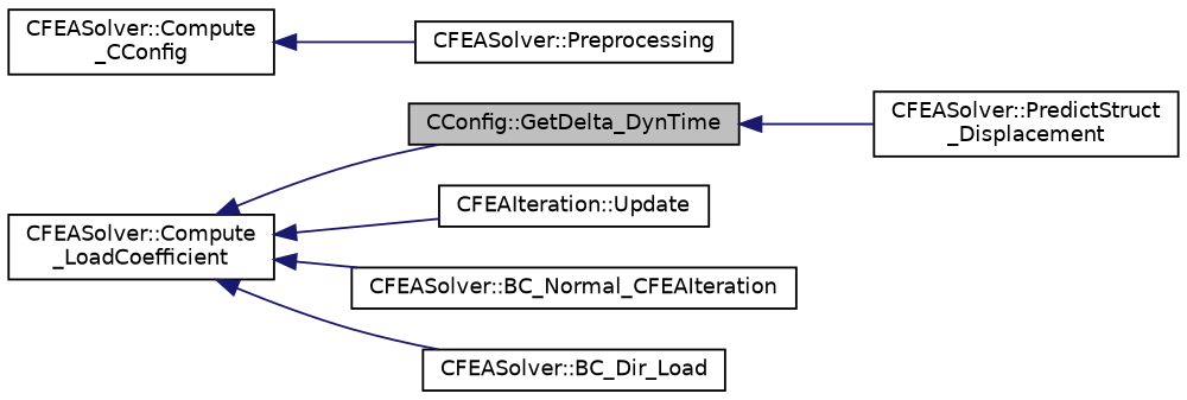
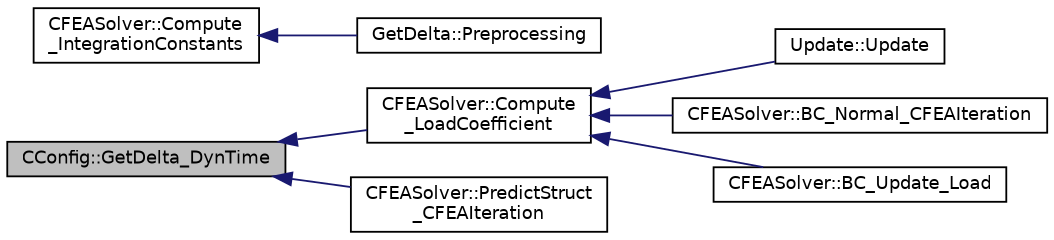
  digraph {
    rankdir=LR
    node [color=black fillcolor=white fontname=Helvetica fontsize=10 shape=record style=filled]
    edge [color=midnightblue dir=back fontname=Helvetica fontsize=10 labelfontname=Helvetica labelfontsize=10 style=solid]
    n1 [fillcolor=grey75 fontcolor=black height=0.2 label="CConfig::GetDelta_DynTime" width=0.4]
    n2 [height=0.2 label="CFEASolver::Compute\l_LoadCoefficient" width=0.4]
-   n3 [height=0.2 label="CFEASolver::PredictStruct\l_Displacement" width=0.4]
-   n4 [height=0.2 label="CFEAIteration::Update" width=0.4]
-   n5 [height=0.2 label="CFEASolver::Compute\l_CConfig" width=0.4]
-   n6 [height=0.2 label="CFEASolver::Preprocessing" width=0.4]
+   n3 [height=0.2 label="CFEASolver::PredictStruct\l_CFEAIteration" width=0.4]
+   n4 [height=0.2 label="Update::Update" width=0.4]
+   n5 [height=0.2 label="CFEASolver::Compute\l_IntegrationConstants" width=0.4]
+   n6 [height=0.2 label="GetDelta::Preprocessing" width=0.4]
    n7 [height=0.2 label="CFEASolver::BC_Normal_CFEAIteration" width=0.4]
-   n8 [height=0.2 label="CFEASolver::BC_Dir_Load" width=0.4]
-   n2 -> n1
+   n8 [height=0.2 label="CFEASolver::BC_Update_Load" width=0.4]
+   n1 -> n2
    n1 -> n3
    n2 -> n4
    n2 -> n7
    n2 -> n8
    n5 -> n6
  }
